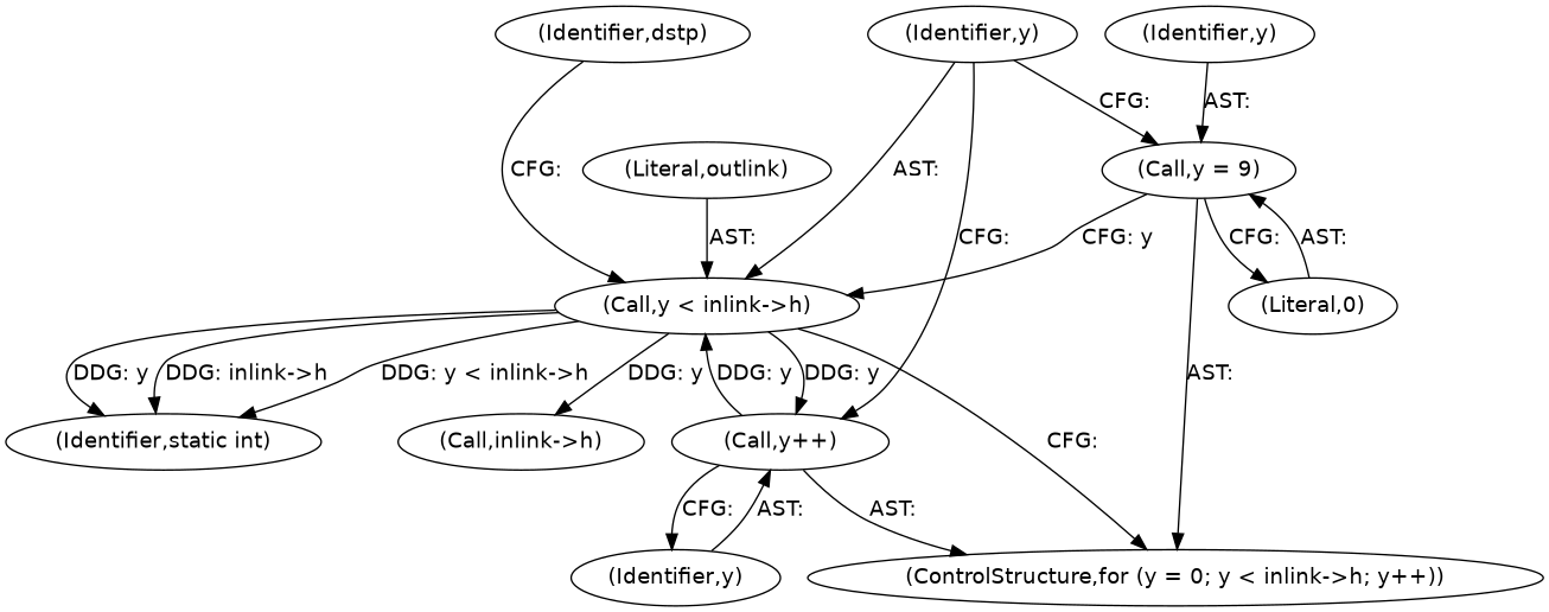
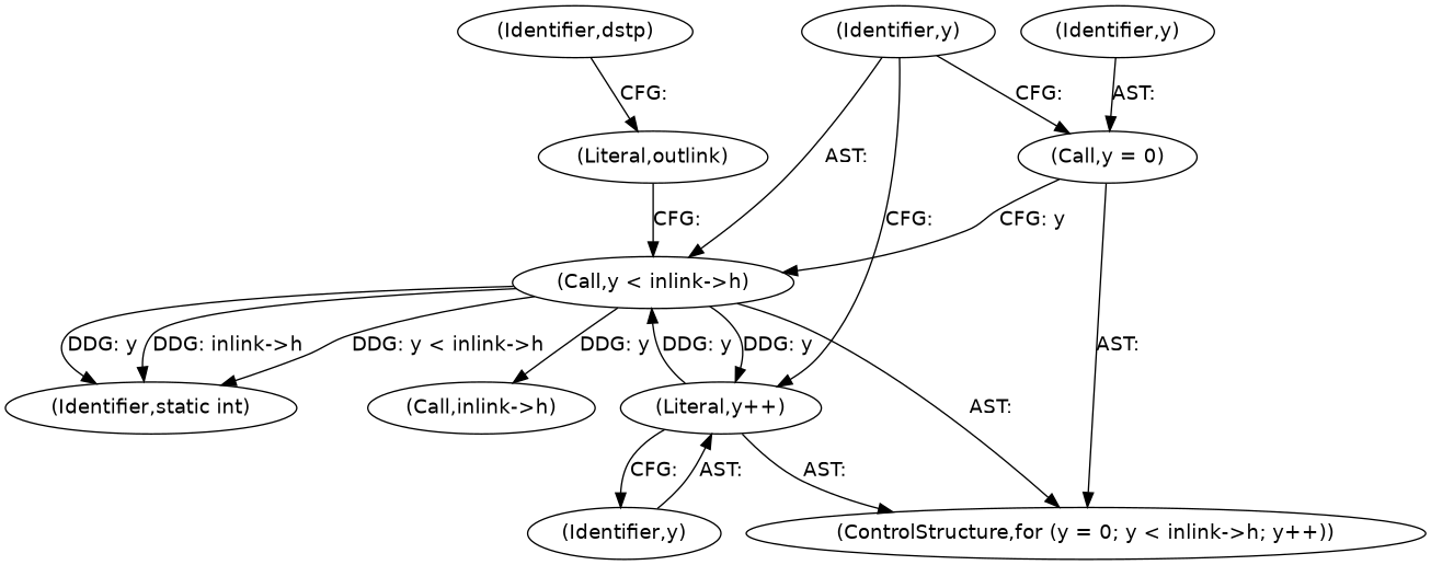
  digraph {
    fontname="DejaVu Sans"
    node [fontname="DejaVu Sans"]
    edge [fontname="DejaVu Sans"]
    n1 [label="(Call,y < inlink->h)"]
-   n2 [label="(Call,y++)"]
+   n2 [label="(Literal,y++)"]
    n3 [label="(Identifier,static int)"]
    n4 [label="(ControlStructure,for (y = 0; y < inlink->h; y++))"]
    n5 [label="(Call,inlink->h)"]
    n6 [label="(Identifier,y)"]
-   n7 [label="(Call,y = 9)"]
-   n8 [label="(Literal,0)"]
+   n7 [label="(Call,y = 0)"]
    n9 [label="(Identifier,y)"]
    n10 [label="(Identifier,dstp)"]
    n11 [label="(Identifier,y)"]
    n12 [label="(Literal,outlink)"]
    n1 -> n2 [label="DDG: y"]
    n1 -> n3 [label="DDG: inlink->h"]
    n1 -> n3 [label="DDG: y < inlink->h"]
    n1 -> n3 [label="DDG: y"]
-   n1 -> n4 [label="CFG: "]
+   n1 -> n4 [label="AST: "]
    n1 -> n5 [label="DDG: y"]
    n2 -> n1 [label="DDG: y"]
    n2 -> n4 [label="AST: "]
    n2 -> n6 [label="CFG: "]
    n6 -> n2 [label="AST: "]
    n7 -> n1 [label="CFG: y"]
    n7 -> n4 [label="AST: "]
-   n7 -> n8 [label="CFG: "]
-   n8 -> n7 [label="AST: "]
    n9 -> n1 [label="AST: "]
    n9 -> n2 [label="CFG: "]
    n9 -> n7 [label="CFG: "]
-   n10 -> n1 [label="CFG: "]
+   n10 -> n12 [label="CFG: "]
    n11 -> n7 [label="AST: "]
-   n12 -> n1 [label="AST: "]
+   n12 -> n1 [label="CFG: "]
  }
